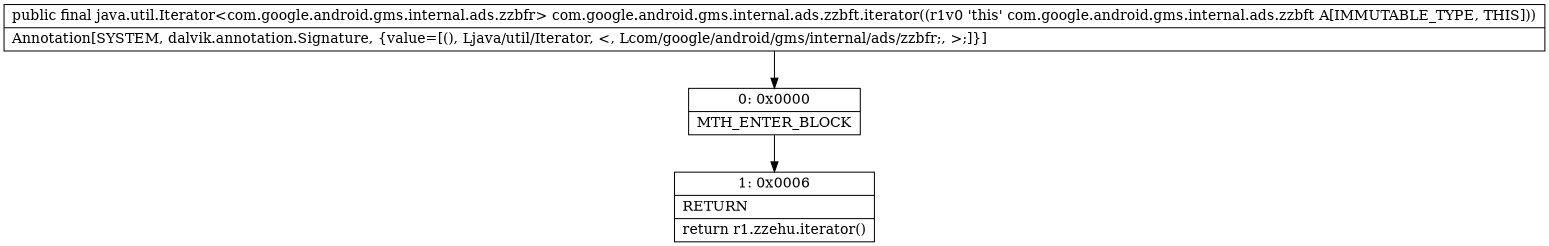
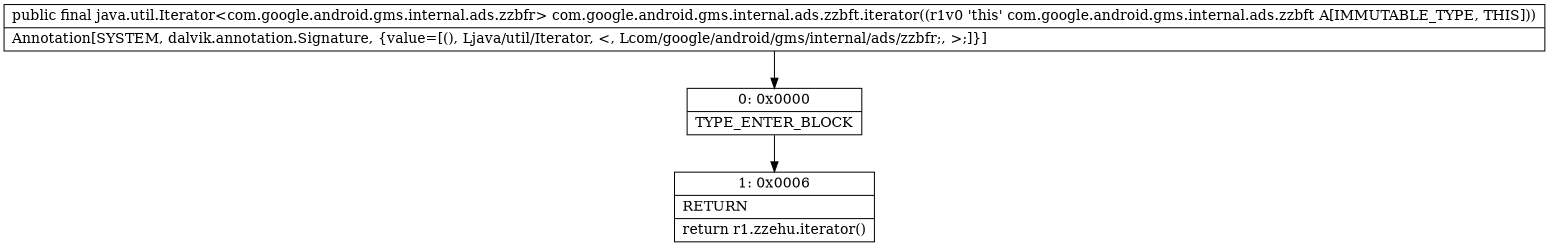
  digraph {
    node [shape=record]
-   n1 [label="{0\:\ 0x0000|MTH_ENTER_BLOCK\l}"]
+   n1 [label="{0\:\ 0x0000|TYPE_ENTER_BLOCK\l}"]
    n2 [label="{1\:\ 0x0006|RETURN\l|return r1.zzehu.iterator()\l}"]
    n3 [label="{public final java.util.Iterator\<com.google.android.gms.internal.ads.zzbfr\> com.google.android.gms.internal.ads.zzbft.iterator((r1v0 'this' com.google.android.gms.internal.ads.zzbft A[IMMUTABLE_TYPE, THIS]))  | Annotation[SYSTEM, dalvik.annotation.Signature, \{value=[(), Ljava\/util\/Iterator, \<, Lcom\/google\/android\/gms\/internal\/ads\/zzbfr;, \>;]\}]\l}"]
    n1 -> n2
    n3 -> n1
  }
